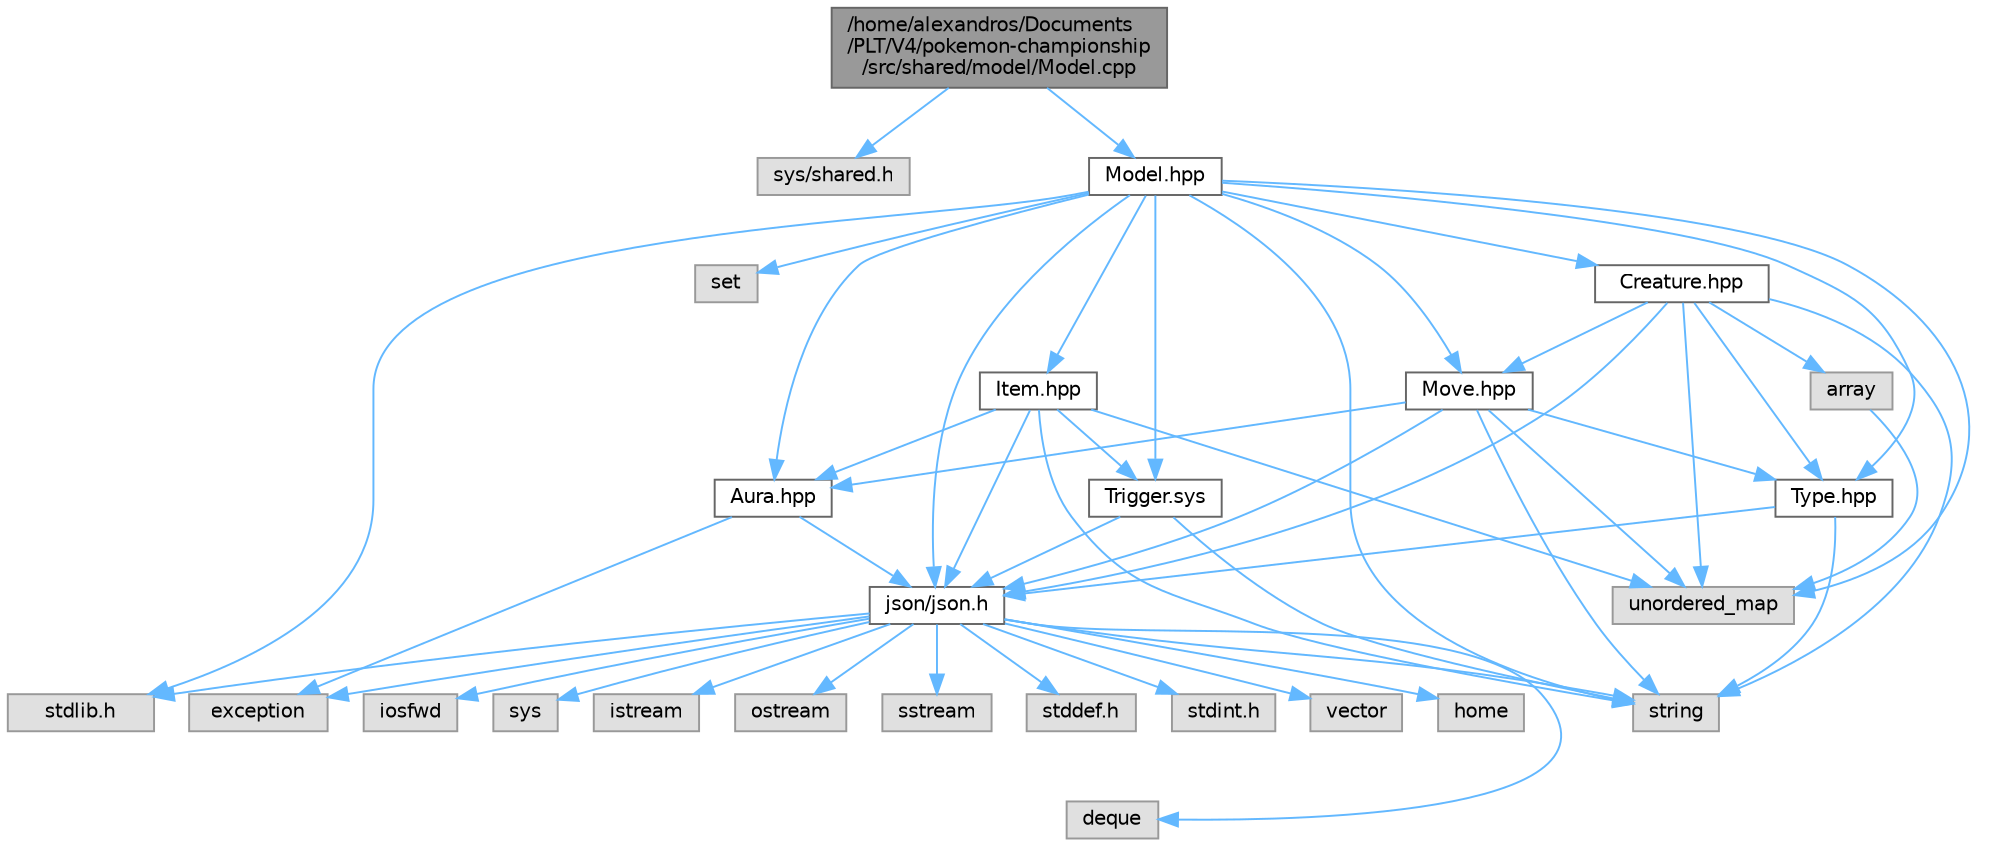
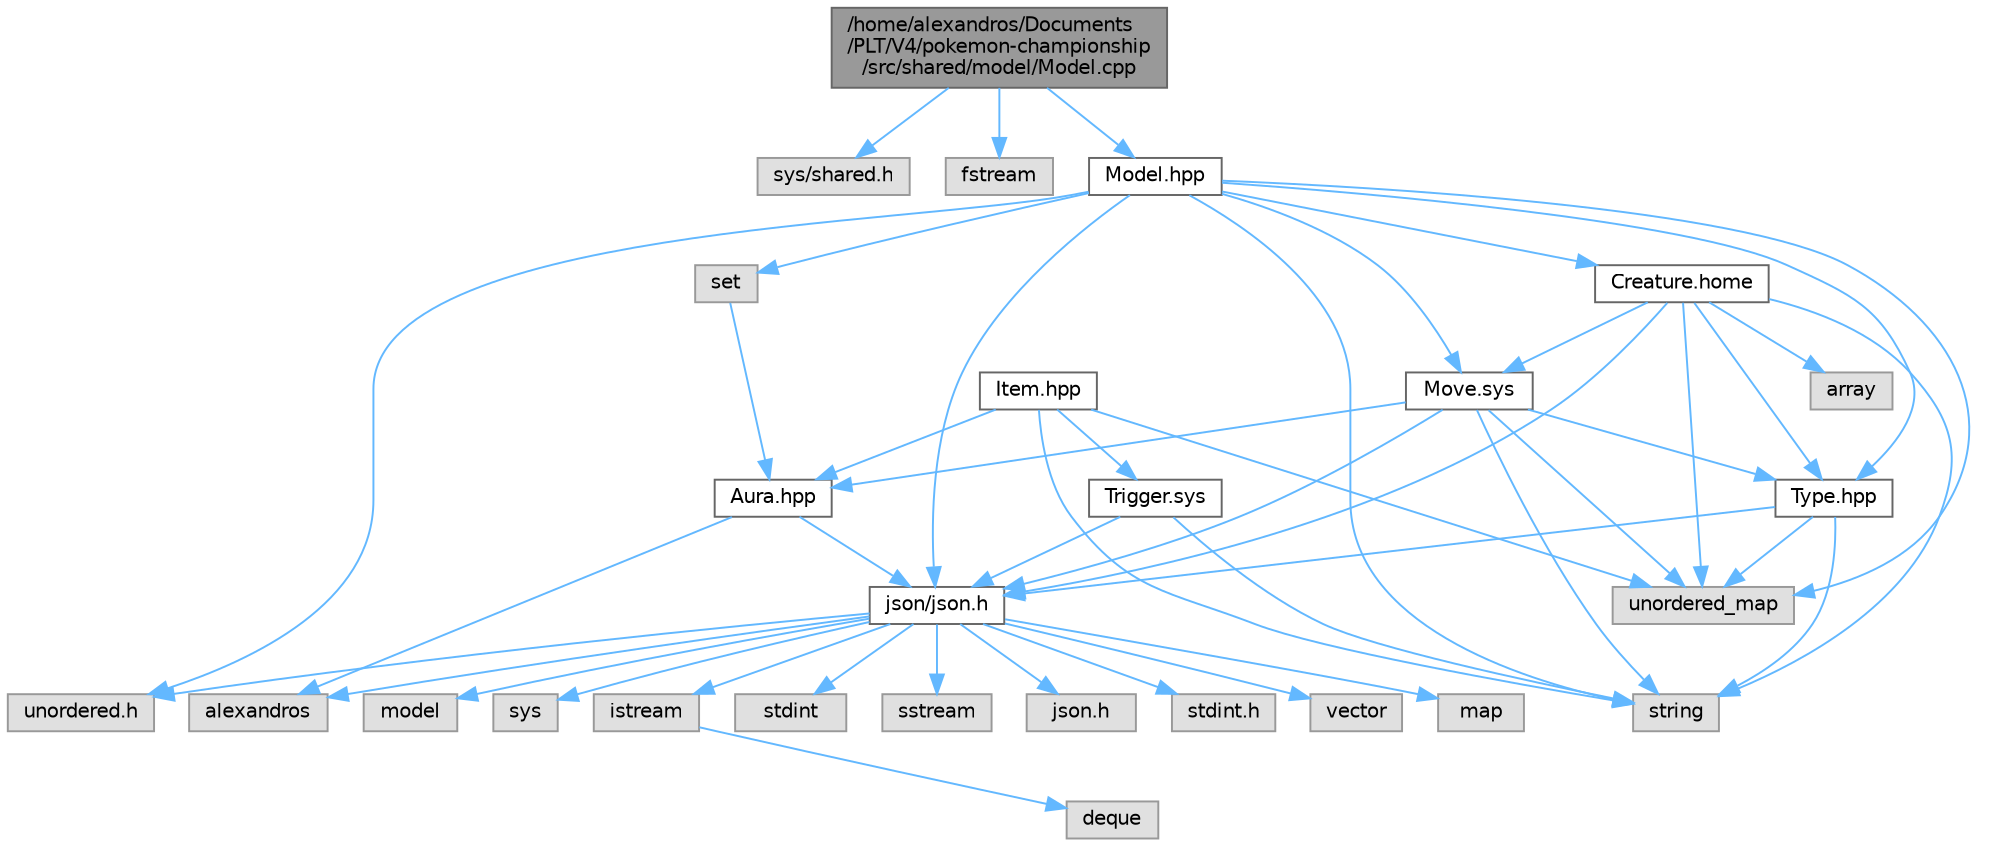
  digraph {
    node [color=grey60 fillcolor="#E0E0E0" fontname=Helvetica fontsize=10 shape=box style=filled]
    edge [color=steelblue1 fontname=Helvetica fontsize=10 labelfontname=Helvetica labelfontsize=10 style=solid]
    n1 [color=gray40 fillcolor=grey60 fontcolor=black height=0.2 label="/home/alexandros/Documents\l/PLT/V4/pokemon-championship\l/src/shared/model/Model.cpp" width=0.4]
    n2 [height=0.2 label="sys/shared.h" width=0.4]
+   n3 [height=0.2 label=fstream width=0.4]
    n4 [color=grey40 fillcolor=white height=0.2 label="Model.hpp" width=0.4]
    n5 [height=0.2 label=string width=0.4]
    n6 [height=0.2 label=unordered_map width=0.4]
    n7 [height=0.2 label=set width=0.4]
    n8 [color=grey40 fillcolor=white height=0.2 label="json/json.h" width=0.4]
-   n9 [height=0.2 label="stdlib.h" width=0.4]
+   n9 [height=0.2 label="unordered.h" width=0.4]
    n10 [color=grey40 fillcolor=white height=0.2 label="Item.hpp" width=0.4]
    n11 [color=grey40 fillcolor=white height=0.2 label="Trigger.sys" width=0.4]
    n12 [color=grey40 fillcolor=white height=0.2 label="Aura.hpp" width=0.4]
-   n13 [color=grey40 fillcolor=white height=0.2 label="Move.hpp" width=0.4]
+   n13 [color=grey40 fillcolor=white height=0.2 label="Move.sys" width=0.4]
    n14 [color=grey40 fillcolor=white height=0.2 label="Type.hpp" width=0.4]
-   n15 [color=grey40 fillcolor=white height=0.2 label="Creature.hpp" width=0.4]
-   n16 [height=0.2 label="stddef.h" width=0.4]
+   n15 [color=grey40 fillcolor=white height=0.2 label="Creature.home" width=0.4]
+   n16 [height=0.2 label="json.h" width=0.4]
    n17 [height=0.2 label="stdint.h" width=0.4]
    n18 [height=0.2 label=vector width=0.4]
-   n19 [height=0.2 label=exception width=0.4]
-   n20 [height=0.2 label=home width=0.4]
+   n19 [height=0.2 label=alexandros width=0.4]
+   n20 [height=0.2 label=map width=0.4]
    n21 [height=0.2 label=deque width=0.4]
-   n22 [height=0.2 label=iosfwd width=0.4]
+   n22 [height=0.2 label=model width=0.4]
    n23 [height=0.2 label=sys width=0.4]
    n24 [height=0.2 label=istream width=0.4]
-   n25 [height=0.2 label=ostream width=0.4]
+   n25 [height=0.2 label=stdint width=0.4]
    n26 [height=0.2 label=sstream width=0.4]
    n27 [height=0.2 label=array width=0.4]
    n1 -> n2
+   n1 -> n3
    n1 -> n4
    n4 -> n5
    n4 -> n6
    n4 -> n7
    n4 -> n8
    n4 -> n9
-   n4 -> n10
-   n4 -> n11
-   n4 -> n12
+   n7 -> n12
    n4 -> n13
    n4 -> n14
    n4 -> n15
-   n8 -> n5
    n8 -> n9
    n8 -> n16
    n8 -> n17
    n8 -> n18
    n8 -> n19
    n8 -> n20
-   n8 -> n21
+   n24 -> n21
    n8 -> n22
    n8 -> n23
    n8 -> n24
    n8 -> n25
    n8 -> n26
    n10 -> n5
    n10 -> n6
-   n10 -> n8
    n10 -> n11
    n10 -> n12
    n11 -> n5
    n11 -> n8
    n12 -> n8
    n12 -> n19
    n13 -> n5
    n13 -> n6
    n13 -> n8
    n13 -> n12
    n13 -> n14
    n14 -> n5
-   n27 -> n6
+   n14 -> n6
    n14 -> n8
    n15 -> n5
    n15 -> n6
    n15 -> n8
    n15 -> n13
    n15 -> n14
    n15 -> n27
  }
